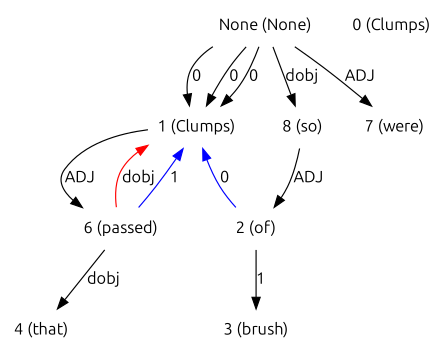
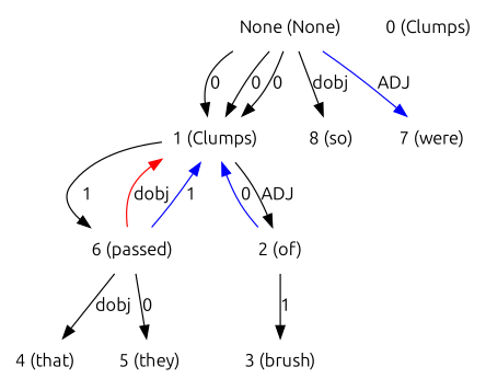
  digraph {
    fontname=Ubuntu
    node [fontname=Ubuntu shape=plaintext]
    edge [dir=forward fontname=Ubuntu]
    n1 [label="None (None)"]
    n2 [label="1 (Clumps)"]
    n3 [label="8 (so)"]
    n4 [label="7 (were)"]
    n5 [label="2 (of)"]
    n6 [label="6 (passed)"]
    n7 [label="3 (brush)"]
    n8 [label="4 (that)"]
+   n9 [label="5 (they)"]
    n10 [label="0 (Clumps)"]
    n1 -> n2 [label=0]
    n1 -> n2 [label=0]
    n1 -> n2 [label=0]
    n1 -> n3 [label=dobj]
-   n1 -> n4 [label=ADJ]
-   n3 -> n5 [label=ADJ]
-   n2 -> n6 [label=ADJ]
+   n1 -> n4 [label=ADJ color=blue]
+   n2 -> n5 [label=ADJ]
+   n2 -> n6 [label=1]
    n5 -> n2 [color=blue label=0]
    n5 -> n7 [label=1]
    n6 -> n2 [color=red label=dobj]
    n6 -> n2 [color=blue label=1]
    n6 -> n8 [label=dobj]
+   n6 -> n9 [label=0]
  }
